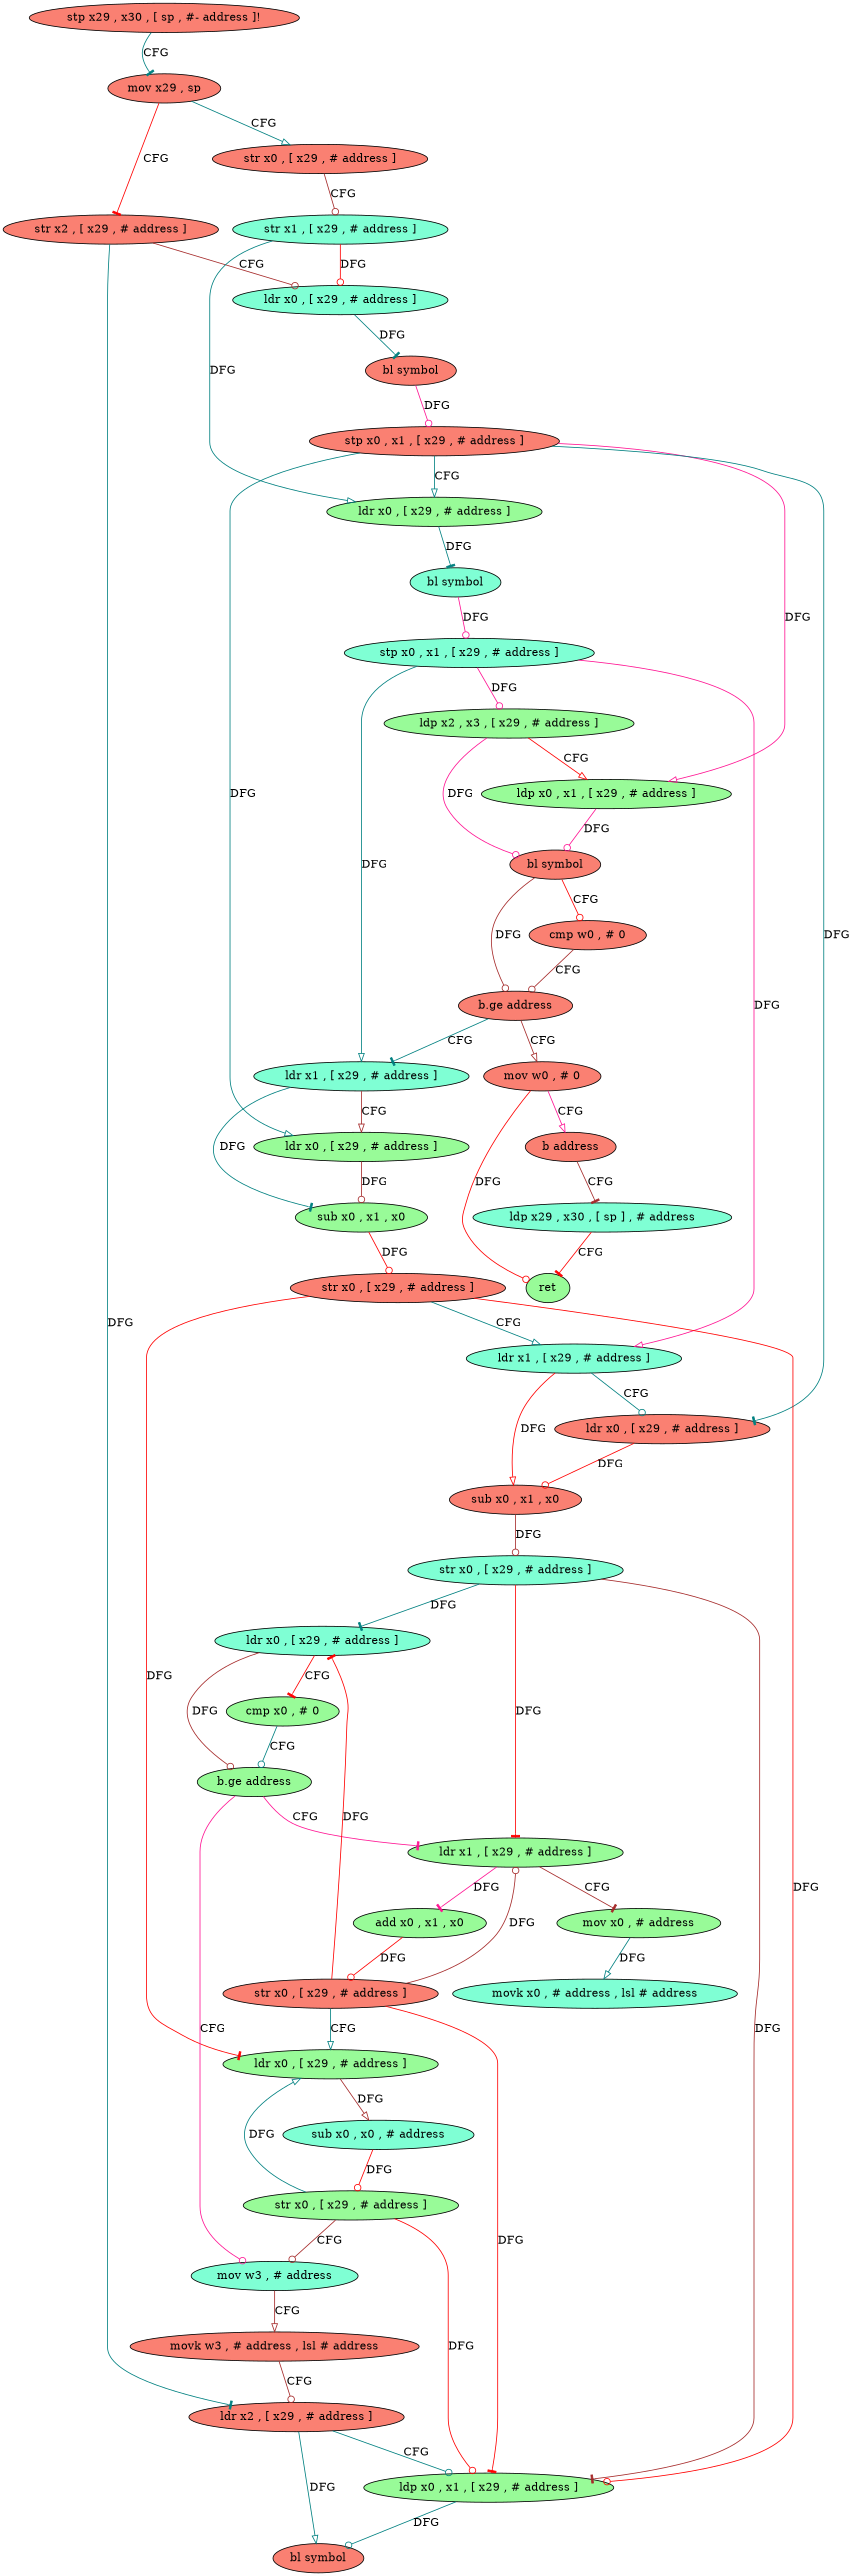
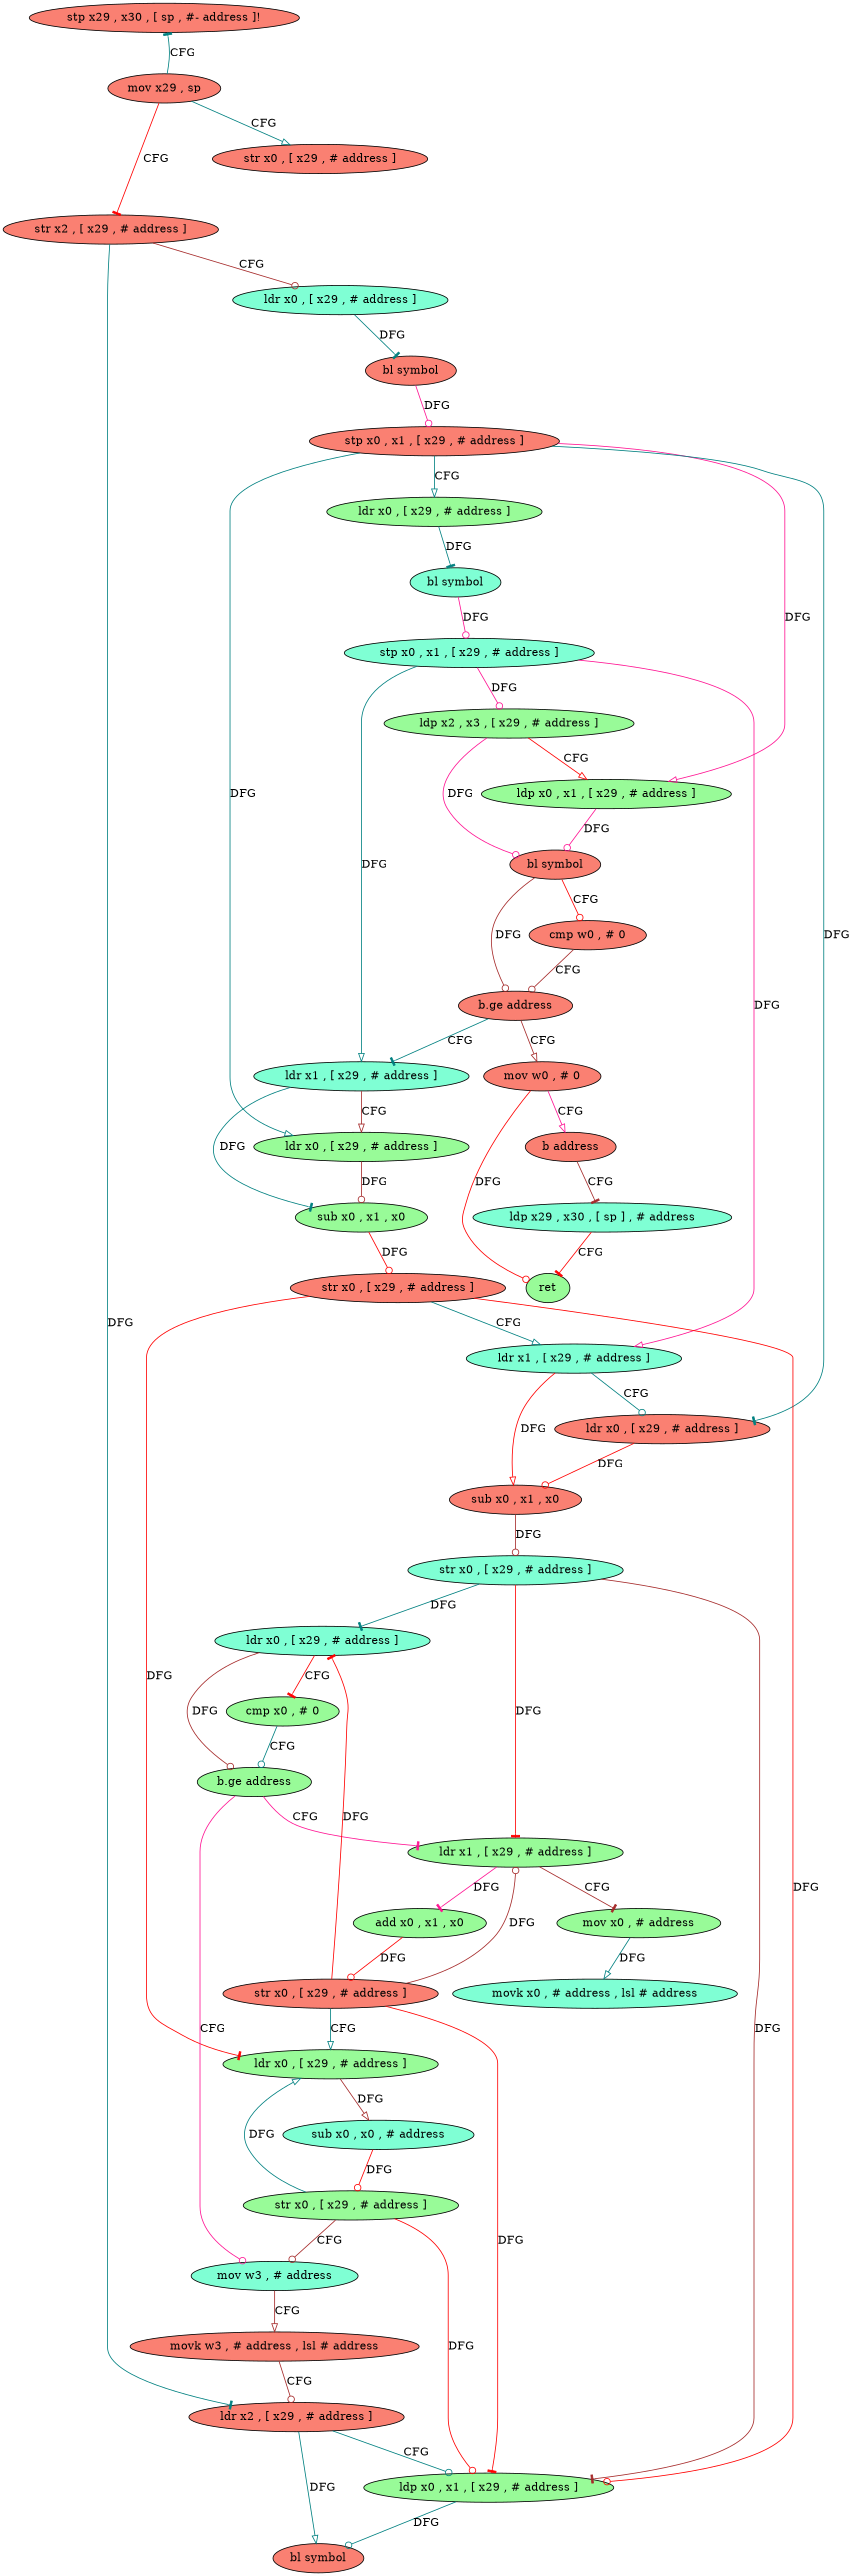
  digraph {
    node [fillcolor=salmon style=filled]
    edge [arrowhead=odot color=teal]
    n1 [label="stp x29 , x30 , [ sp , #- address ]!"]
    n2 [label="mov x29 , sp"]
    n3 [label="str x0 , [ x29 , # address ]"]
    n4 [label="str x2 , [ x29 , # address ]"]
-   n5 [fillcolor=aquamarine label="str x1 , [ x29 , # address ]"]
    n6 [fillcolor=aquamarine label="ldr x0 , [ x29 , # address ]"]
    n7 [fillcolor=palegreen label="ldr x0 , [ x29 , # address ]"]
    n8 [label="ldr x2 , [ x29 , # address ]"]
    n9 [label="bl symbol"]
    n10 [fillcolor=aquamarine label="bl symbol"]
    n11 [fillcolor=palegreen label="ldp x0 , x1 , [ x29 , # address ]"]
    n12 [label="bl symbol"]
    n13 [label="stp x0 , x1 , [ x29 , # address ]"]
    n14 [fillcolor=palegreen label="ldp x0 , x1 , [ x29 , # address ]"]
    n15 [fillcolor=palegreen label="ldr x0 , [ x29 , # address ]"]
    n16 [label="ldr x0 , [ x29 , # address ]"]
    n17 [label="bl symbol"]
    n18 [fillcolor=palegreen label="sub x0 , x1 , x0"]
    n19 [label="sub x0 , x1 , x0"]
    n20 [fillcolor=aquamarine label="stp x0 , x1 , [ x29 , # address ]"]
    n21 [fillcolor=palegreen label="ldp x2 , x3 , [ x29 , # address ]"]
    n22 [fillcolor=aquamarine label="ldr x1 , [ x29 , # address ]"]
    n23 [fillcolor=aquamarine label="ldr x1 , [ x29 , # address ]"]
    n24 [label="cmp w0 , # 0"]
    n25 [label="b.ge address"]
    n26 [label="mov w0 , # 0"]
    n27 [label="b address"]
    n28 [fillcolor=palegreen label=ret]
    n29 [label="str x0 , [ x29 , # address ]"]
    n30 [fillcolor=aquamarine label="ldp x29 , x30 , [ sp ] , # address"]
    n31 [fillcolor=palegreen label="ldr x0 , [ x29 , # address ]"]
    n32 [fillcolor=aquamarine label="sub x0 , x0 , # address"]
    n33 [fillcolor=aquamarine label="str x0 , [ x29 , # address ]"]
    n34 [fillcolor=aquamarine label="ldr x0 , [ x29 , # address ]"]
    n35 [fillcolor=palegreen label="ldr x1 , [ x29 , # address ]"]
    n36 [fillcolor=palegreen label="cmp x0 , # 0"]
    n37 [fillcolor=palegreen label="b.ge address"]
    n38 [fillcolor=palegreen label="mov x0 , # address"]
    n39 [fillcolor=palegreen label="add x0 , x1 , x0"]
    n40 [fillcolor=aquamarine label="mov w3 , # address"]
    n41 [label="movk w3 , # address , lsl # address"]
    n42 [fillcolor=aquamarine label="movk x0 , # address , lsl # address"]
    n43 [label="str x0 , [ x29 , # address ]"]
    n44 [fillcolor=palegreen label="str x0 , [ x29 , # address ]"]
-   n1 -> n2 [arrowhead=tee label=CFG]
+   n2 -> n1 [arrowhead=tee label=CFG]
    n2 -> n3 [arrowhead=onormal label=CFG]
    n2 -> n4 [arrowhead=tee color=red label=CFG]
-   n3 -> n5 [color=brown label=CFG]
    n4 -> n6 [color=brown label=CFG]
    n4 -> n8 [arrowhead=tee label=DFG]
-   n5 -> n6 [color=red label=DFG]
-   n5 -> n7 [arrowhead=onormal label=DFG]
    n6 -> n9 [arrowhead=tee label=DFG]
    n7 -> n10 [arrowhead=tee label=DFG]
    n8 -> n11 [label=CFG]
    n8 -> n12 [arrowhead=onormal label=DFG]
    n9 -> n13 [color=deeppink label=DFG]
    n10 -> n20 [color=deeppink label=DFG]
    n11 -> n12 [label=DFG]
    n13 -> n7 [arrowhead=onormal label=CFG]
    n13 -> n14 [arrowhead=onormal color=deeppink label=DFG]
    n13 -> n15 [arrowhead=onormal label=DFG]
    n13 -> n16 [arrowhead=tee label=DFG]
    n14 -> n17 [color=deeppink label=DFG]
    n15 -> n18 [color=brown label=DFG]
    n16 -> n19 [color=red label=DFG]
    n17 -> n24 [color=red label=CFG]
    n17 -> n25 [color=brown label=DFG]
    n18 -> n29 [color=red label=DFG]
    n19 -> n33 [color=brown label=DFG]
    n20 -> n21 [color=deeppink label=DFG]
    n20 -> n22 [arrowhead=onormal label=DFG]
    n20 -> n23 [arrowhead=onormal color=deeppink label=DFG]
    n21 -> n14 [arrowhead=onormal color=red label=CFG]
    n21 -> n17 [color=deeppink label=DFG]
    n22 -> n15 [arrowhead=onormal color=brown label=CFG]
    n22 -> n18 [arrowhead=tee label=DFG]
    n23 -> n16 [label=CFG]
    n23 -> n19 [arrowhead=onormal color=red label=DFG]
    n24 -> n25 [color=brown label=CFG]
    n25 -> n22 [arrowhead=tee label=CFG]
    n25 -> n26 [arrowhead=onormal color=brown label=CFG]
    n26 -> n27 [arrowhead=onormal color=deeppink label=CFG]
    n26 -> n28 [color=red label=DFG]
    n27 -> n30 [arrowhead=tee color=brown label=CFG]
    n29 -> n11 [color=red label=DFG]
    n29 -> n23 [arrowhead=onormal label=CFG]
    n29 -> n31 [arrowhead=tee color=red label=DFG]
    n30 -> n28 [arrowhead=tee color=red label=CFG]
    n31 -> n32 [arrowhead=onormal color=brown label=DFG]
    n32 -> n44 [color=red label=DFG]
    n33 -> n11 [arrowhead=tee color=brown label=DFG]
    n33 -> n34 [arrowhead=tee label=DFG]
    n33 -> n35 [arrowhead=tee color=red label=DFG]
    n34 -> n36 [arrowhead=tee color=red label=CFG]
    n34 -> n37 [color=brown label=DFG]
    n35 -> n38 [arrowhead=tee color=brown label=CFG]
    n35 -> n39 [arrowhead=tee color=deeppink label=DFG]
    n36 -> n37 [label=CFG]
    n37 -> n35 [arrowhead=tee color=deeppink label=CFG]
    n37 -> n40 [color=deeppink label=CFG]
    n38 -> n42 [arrowhead=onormal label=DFG]
    n39 -> n43 [color=red label=DFG]
    n40 -> n41 [arrowhead=onormal color=brown label=CFG]
    n41 -> n8 [color=brown label=CFG]
    n43 -> n11 [arrowhead=tee color=red label=DFG]
    n43 -> n31 [arrowhead=onormal label=CFG]
    n43 -> n34 [arrowhead=tee color=red label=DFG]
    n43 -> n35 [color=brown label=DFG]
    n44 -> n11 [color=red label=DFG]
    n44 -> n31 [arrowhead=onormal label=DFG]
    n44 -> n40 [color=brown label=CFG]
  }
